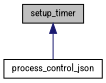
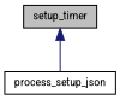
  digraph {
    rankdir=TB
    fontname="Roboto Condensed"
    node [color=black fontname="Roboto Condensed" fontsize=10 shape=record style=filled]
    n1 [fillcolor=grey75 fontcolor=black height=0.2 label=setup_timer width=0.4]
-   n2 [fillcolor=white height=0.2 label=process_control_json width=0.4]
+   n2 [fillcolor=white height=0.2 label=process_setup_json width=0.4]
    n1 -> n2 [color=midnightblue dir=back fontname="Roboto Condensed" fontsize=10 labelfontname=Helvetica labelfontsize=10 style=solid]
  }
